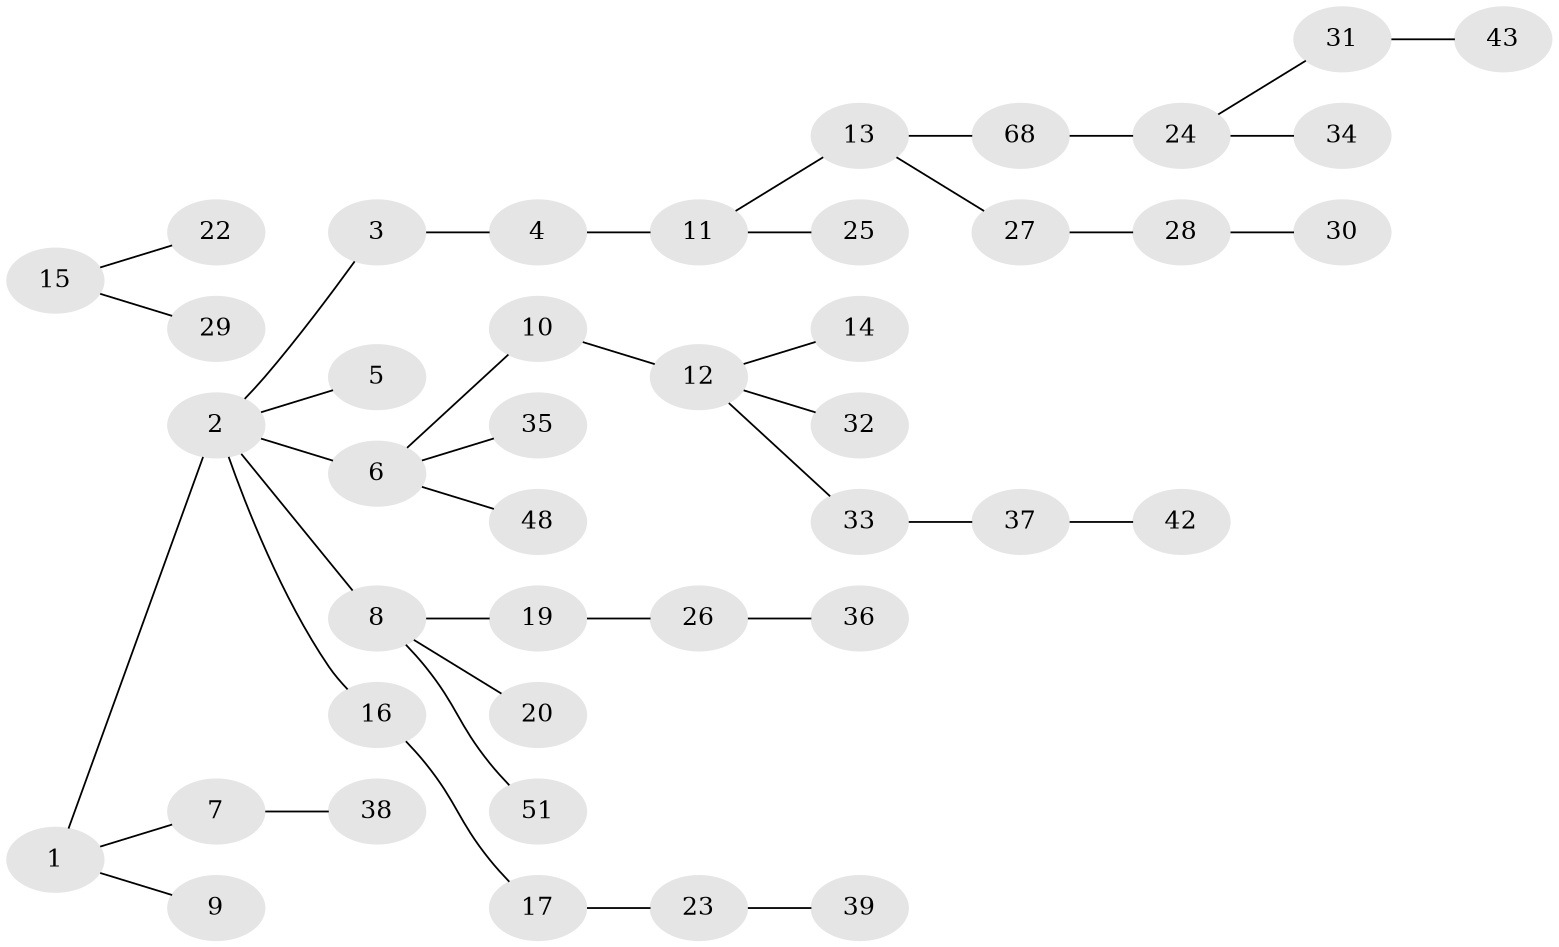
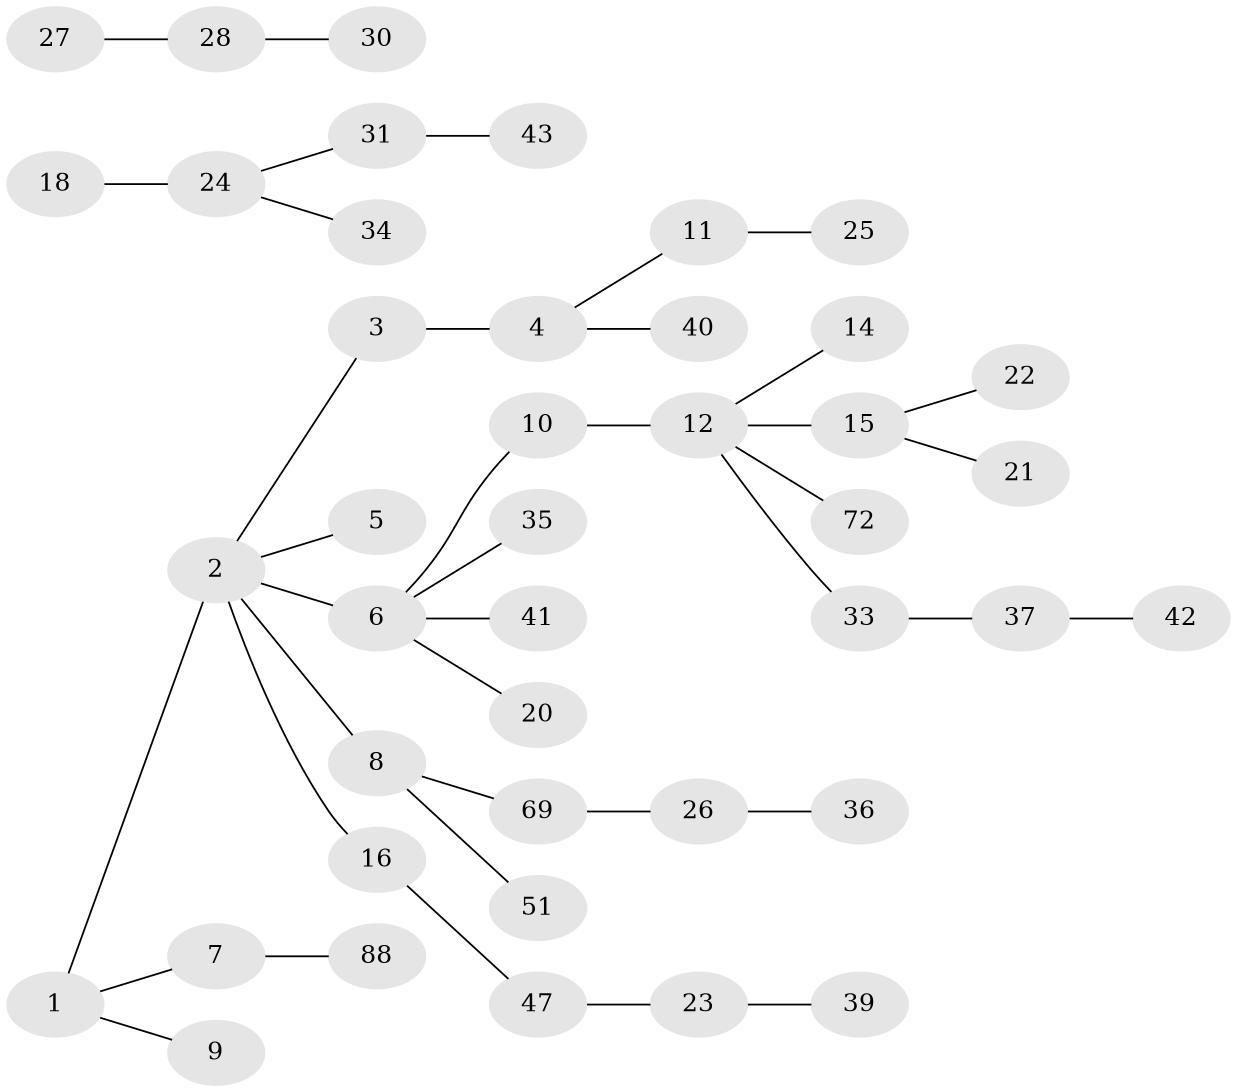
  graph {
    rankdir=LR
    node [color=gray90 style=filled]
    edge [weight=1.0]
    1
    2
    7
    9
    3
    5
    6
    8
    16
-   38
+   38 [label=88]
    4
    10
    35
-   41 [label=48]
-   19
+   41
+   19 [label=69]
    20
    n17 [label=51]
-   17
+   17 [label=47]
    11
-   13
+   40
    25
    12
    26
    14
    15
-   32
+   32 [label=72]
    33
-   18 [label=68]
+   18
    27
    22
-   29
+   29 [label=21]
    37
    24
    28
    23
    39
    31
    34
    36
    43
    30
    42
    1 -- 2
    1 -- 7
    1 -- 9 [weight=2.0]
    2 -- 3
    2 -- 5 [weight=3.0]
    2 -- 6
    2 -- 8
    2 -- 16
    7 -- 38 [weight=3.0]
    3 -- 4 [weight=3.0]
    6 -- 10
    6 -- 35 [weight=2.0]
    6 -- 41
    8 -- 19
-   8 -- 20
+   6 -- 20
    8 -- n17
    16 -- 17
    4 -- 11
+   4 -- 40
    10 -- 12
    19 -- 26
    17 -- 23
-   11 -- 13
    11 -- 25
-   13 -- 18 [weight=2.0]
-   13 -- 27
    12 -- 14
+   12 -- 15
    12 -- 32
    12 -- 33
    26 -- 36
    15 -- 22
    15 -- 29
    33 -- 37
    18 -- 24
    27 -- 28
    37 -- 42
    24 -- 31
    24 -- 34
    28 -- 30
    23 -- 39
    31 -- 43
  }
